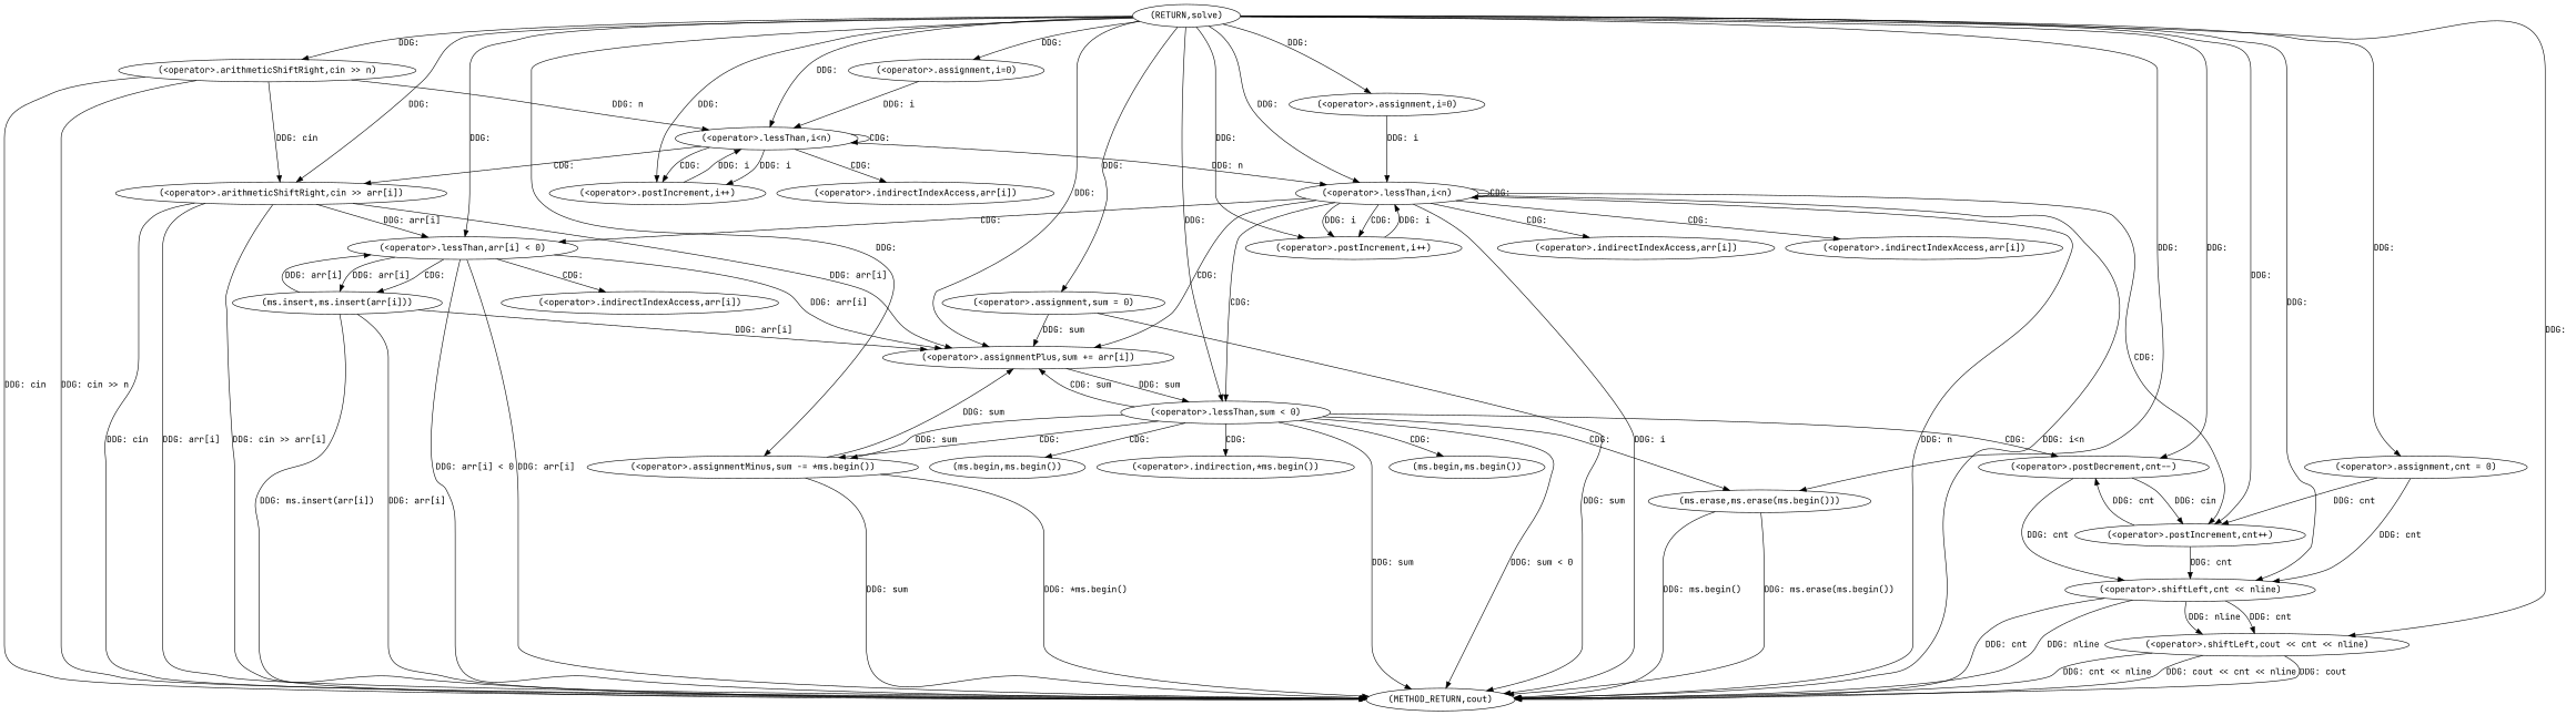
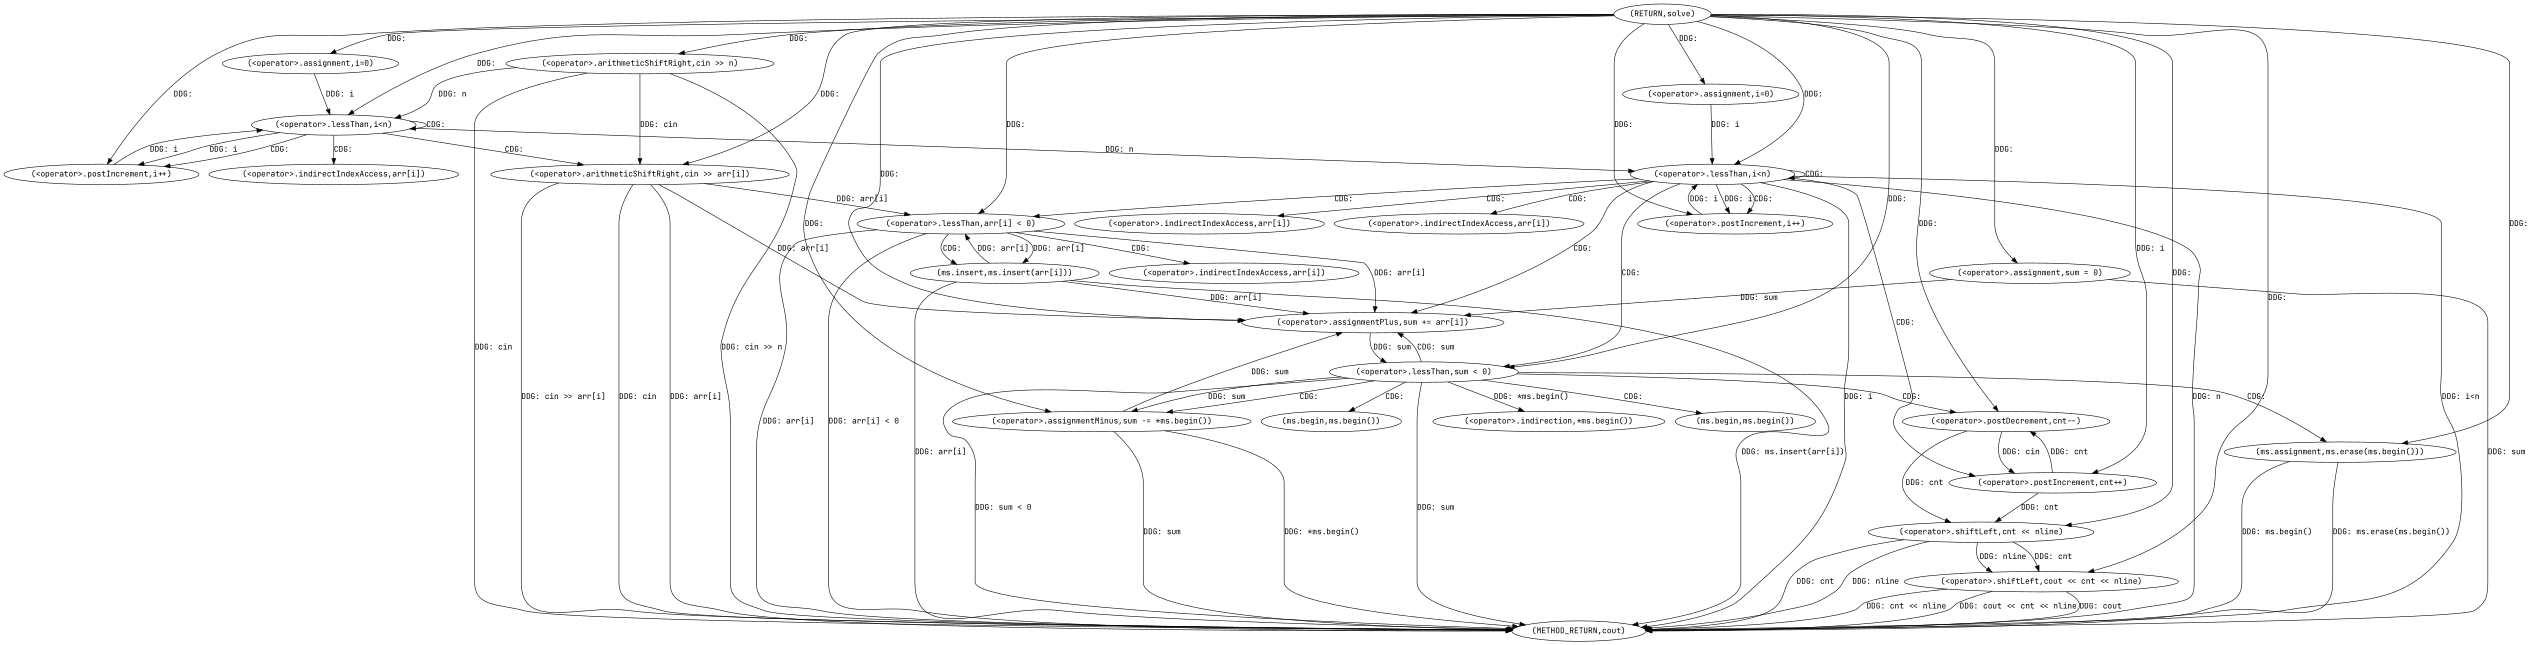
  digraph {
    fontname="JetBrains Mono"
    node [fontname="JetBrains Mono"]
    edge [fontname="JetBrains Mono"]
    n1 [label="(RETURN,solve)"]
    n2 [label="(<operator>.arithmeticShiftRight,cin >> n)"]
    n3 [label="(<operator>.assignment,sum = 0)"]
-   n4 [label="(<operator>.assignment,cnt = 0)"]
    n5 [label="(<operator>.shiftLeft,cout << cnt << nline)"]
    n6 [label="(<operator>.assignment,i=0)"]
    n7 [label="(<operator>.lessThan,i<n)"]
    n8 [label="(<operator>.postIncrement,i++)"]
    n9 [label="(<operator>.assignment,i=0)"]
    n10 [label="(<operator>.lessThan,i<n)"]
    n11 [label="(<operator>.postIncrement,i++)"]
    n12 [label="(<operator>.arithmeticShiftRight,cin >> arr[i])"]
    n13 [label="(<operator>.assignmentPlus,sum += arr[i])"]
    n14 [label="(<operator>.postIncrement,cnt++)"]
    n15 [label="(<operator>.shiftLeft,cnt << nline)"]
    n16 [label="(<operator>.lessThan,arr[i] < 0)"]
    n17 [label="(<operator>.lessThan,sum < 0)"]
    n18 [label="(<operator>.assignmentMinus,sum -= *ms.begin())"]
-   n19 [label="(ms.erase,ms.erase(ms.begin()))"]
+   n19 [label="(ms.assignment,ms.erase(ms.begin()))"]
    n20 [label="(<operator>.postDecrement,cnt--)"]
    n21 [label="(METHOD_RETURN,cout)"]
    n22 [label="(<operator>.indirectIndexAccess,arr[i])"]
    n23 [label="(<operator>.indirectIndexAccess,arr[i])"]
    n24 [label="(<operator>.indirectIndexAccess,arr[i])"]
    n25 [label="(ms.insert,ms.insert(arr[i]))"]
    n26 [label="(<operator>.indirectIndexAccess,arr[i])"]
    n27 [label="(<operator>.indirection,*ms.begin())"]
    n28 [label="(ms.begin,ms.begin())"]
    n29 [label="(ms.begin,ms.begin())"]
    n1 -> n2 [label="DDG: "]
    n1 -> n3 [label="DDG: "]
-   n1 -> n4 [label="DDG: "]
    n1 -> n5 [label="DDG: "]
    n1 -> n6 [label="DDG: "]
    n1 -> n7 [label="DDG: "]
    n1 -> n8 [label="DDG: "]
    n1 -> n9 [label="DDG: "]
    n1 -> n10 [label="DDG: "]
    n1 -> n11 [label="DDG: "]
    n1 -> n12 [label="DDG: "]
    n1 -> n13 [label="DDG: "]
-   n1 -> n14 [label="DDG: "]
+   n1 -> n14 [label="DDG: i"]
    n1 -> n15 [label="DDG: "]
    n1 -> n16 [label="DDG: "]
    n1 -> n17 [label="DDG: "]
    n1 -> n18 [label="DDG: "]
    n1 -> n19 [label="DDG: "]
    n1 -> n20 [label="DDG: "]
    n2 -> n7 [label="DDG: n"]
    n2 -> n12 [label="DDG: cin"]
    n2 -> n21 [label="DDG: cin"]
    n2 -> n21 [label="DDG: cin >> n"]
    n3 -> n13 [label="DDG: sum"]
    n3 -> n21 [label="DDG: sum"]
-   n4 -> n14 [label="DDG: cnt"]
-   n4 -> n15 [label="DDG: cnt"]
    n5 -> n21 [label="DDG: cnt << nline"]
    n5 -> n21 [label="DDG: cout << cnt << nline"]
    n5 -> n21 [label="DDG: cout"]
    n6 -> n7 [label="DDG: i"]
    n7 -> n7 [label="CDG: "]
    n7 -> n8 [label="DDG: i"]
    n7 -> n8 [label="CDG: "]
    n7 -> n10 [label="DDG: n"]
    n7 -> n12 [label="CDG: "]
    n7 -> n22 [label="CDG: "]
    n8 -> n7 [label="DDG: i"]
    n9 -> n10 [label="DDG: i"]
    n10 -> n10 [label="CDG: "]
    n10 -> n11 [label="DDG: i"]
    n10 -> n11 [label="CDG: "]
    n10 -> n13 [label="CDG: "]
    n10 -> n14 [label="CDG: "]
    n10 -> n16 [label="CDG: "]
    n10 -> n17 [label="CDG: "]
    n10 -> n21 [label="DDG: i"]
    n10 -> n21 [label="DDG: n"]
    n10 -> n21 [label="DDG: i<n"]
    n10 -> n23 [label="CDG: "]
    n10 -> n24 [label="CDG: "]
    n11 -> n10 [label="DDG: i"]
    n12 -> n13 [label="DDG: arr[i]"]
    n12 -> n16 [label="DDG: arr[i]"]
    n12 -> n21 [label="DDG: cin"]
    n12 -> n21 [label="DDG: arr[i]"]
    n12 -> n21 [label="DDG: cin >> arr[i]"]
    n13 -> n17 [label="DDG: sum"]
    n14 -> n15 [label="DDG: cnt"]
    n14 -> n20 [label="DDG: cnt"]
    n15 -> n5 [label="DDG: cnt"]
    n15 -> n5 [label="DDG: nline"]
    n15 -> n21 [label="DDG: cnt"]
    n15 -> n21 [label="DDG: nline"]
    n16 -> n13 [label="DDG: arr[i]"]
    n16 -> n21 [label="DDG: arr[i]"]
    n16 -> n21 [label="DDG: arr[i] < 0"]
    n16 -> n25 [label="DDG: arr[i]"]
    n16 -> n25 [label="CDG: "]
    n16 -> n26 [label="CDG: "]
    n17 -> n13 [label="CDG: sum"]
    n17 -> n18 [label="DDG: sum"]
    n17 -> n18 [label="CDG: "]
    n17 -> n19 [label="CDG: "]
    n17 -> n20 [label="CDG: "]
    n17 -> n21 [label="DDG: sum"]
    n17 -> n21 [label="DDG: sum < 0"]
-   n17 -> n27 [label="CDG: "]
+   n17 -> n27 [label="DDG: *ms.begin()"]
    n17 -> n28 [label="CDG: "]
    n17 -> n29 [label="CDG: "]
    n18 -> n13 [label="DDG: sum"]
    n18 -> n21 [label="DDG: sum"]
    n18 -> n21 [label="DDG: *ms.begin()"]
    n19 -> n21 [label="DDG: ms.begin()"]
    n19 -> n21 [label="DDG: ms.erase(ms.begin())"]
    n20 -> n14 [label="DDG: cin"]
    n20 -> n15 [label="DDG: cnt"]
    n25 -> n13 [label="DDG: arr[i]"]
    n25 -> n16 [label="DDG: arr[i]"]
    n25 -> n21 [label="DDG: arr[i]"]
    n25 -> n21 [label="DDG: ms.insert(arr[i])"]
  }
